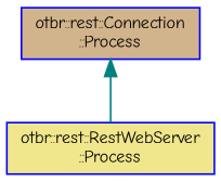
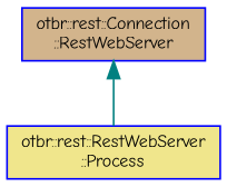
  digraph {
    rankdir=TB
    fontname="Comic Neue"
    node [color=blue fontname="Comic Neue" fontsize=10 shape=record style=filled]
-   n1 [fillcolor=tan fontcolor=black height=0.2 label="otbr::rest::Connection\l::Process" width=0.4]
+   n1 [fillcolor=tan fontcolor=black height=0.2 label="otbr::rest::Connection\l::RestWebServer" width=0.4]
    n2 [fillcolor=khaki height=0.2 label="otbr::rest::RestWebServer\l::Process" width=0.4]
    n1 -> n2 [color=teal dir=back fontname="Comic Neue" fontsize=10 labelfontname=Helvetica labelfontsize=10 style=solid]
  }
